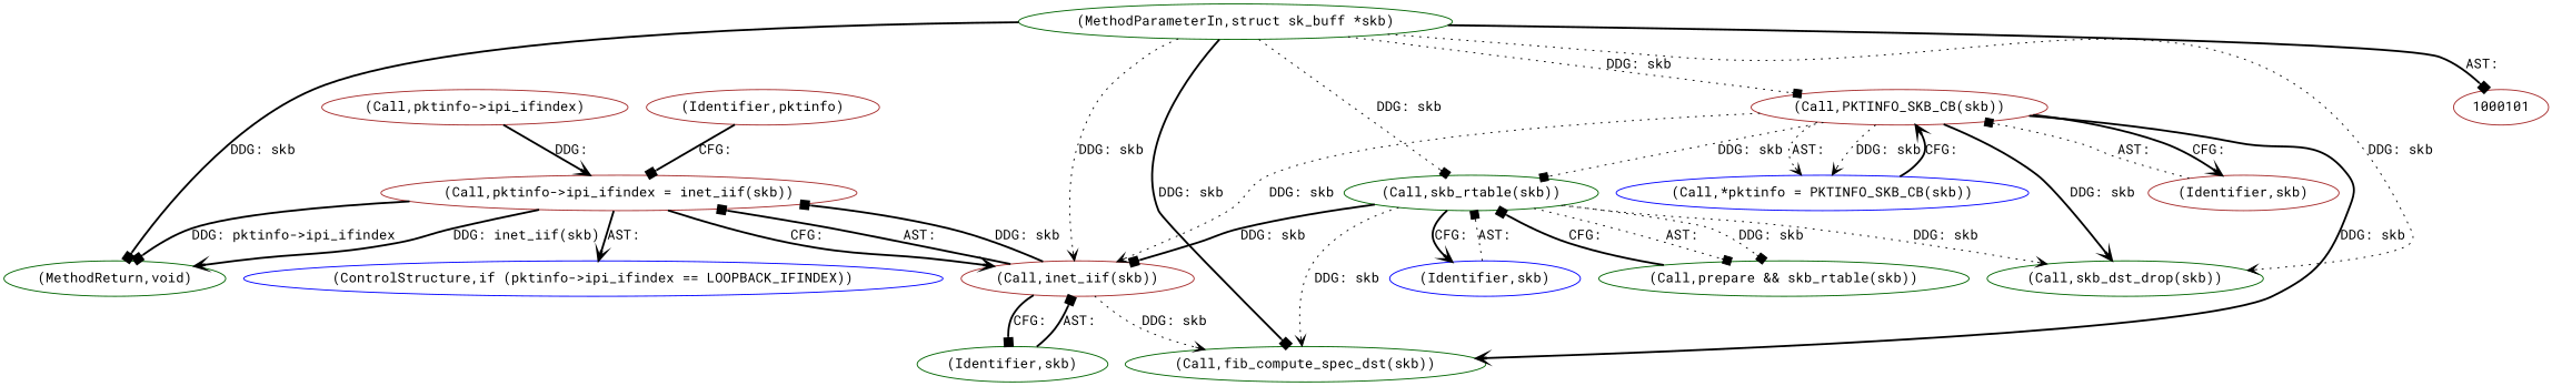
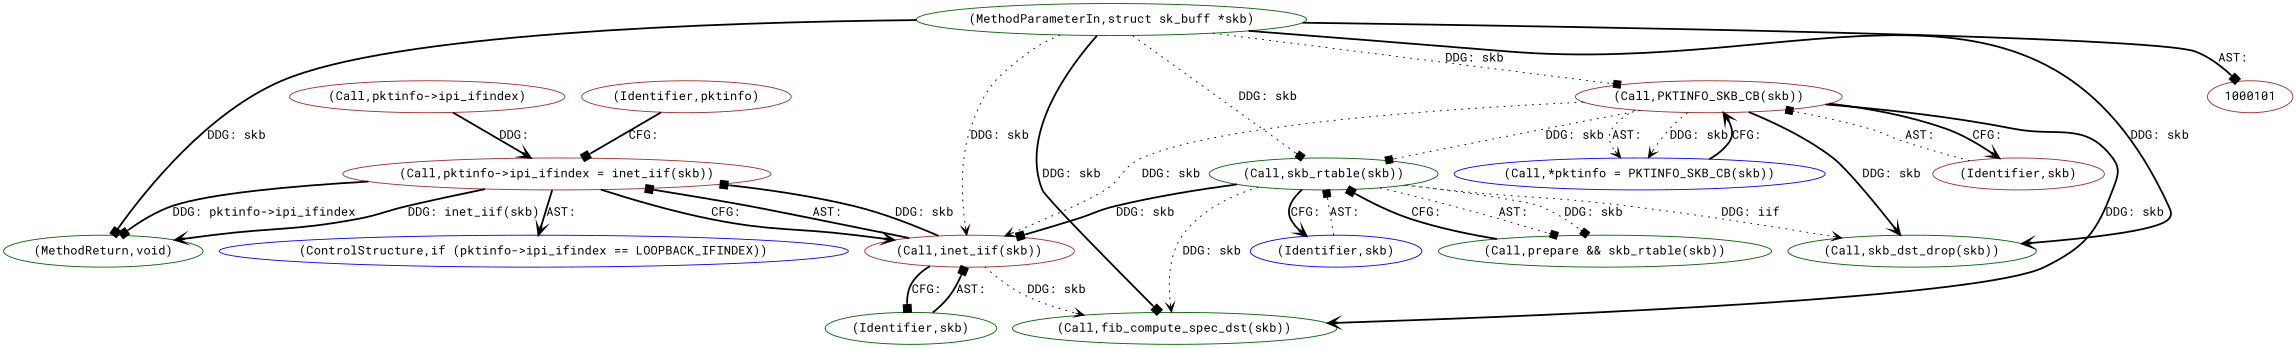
  digraph {
    fontname="Roboto Mono"
    node [color=brown fontname="Roboto Mono"]
    edge [arrowhead=box fontname="Roboto Mono" style=bold]
    n1 [label="(Call,pktinfo->ipi_ifindex = inet_iif(skb))"]
    n2 [label="(Call,inet_iif(skb))"]
    n3 [color=darkgreen label="(MethodReturn,void)"]
    n4 [color=blue label="(ControlStructure,if (pktinfo->ipi_ifindex == LOOPBACK_IFINDEX))"]
    n5 [color=darkgreen label="(Call,fib_compute_spec_dst(skb))"]
    n6 [color=darkgreen label="(Identifier,skb)"]
    n7 [color=darkgreen label="(Call,skb_rtable(skb))"]
    n8 [color=blue label="(Identifier,skb)"]
    n9 [color=darkgreen label="(Call,skb_dst_drop(skb))"]
    n10 [color=darkgreen label="(Call,prepare && skb_rtable(skb))"]
    n11 [label="(Call,PKTINFO_SKB_CB(skb))"]
    n12 [label="(Identifier,skb)"]
    n13 [color=blue label="(Call,*pktinfo = PKTINFO_SKB_CB(skb))"]
    n14 [color=darkgreen label="(MethodParameterIn,struct sk_buff *skb)"]
    1000101
    n16 [label="(Identifier,pktinfo)"]
    n17 [label="(Call,pktinfo->ipi_ifindex)"]
    n1 -> n2 [arrowhead=vee label="CFG: "]
    n1 -> n3 [label="DDG: pktinfo->ipi_ifindex"]
    n1 -> n3 [arrowhead=vee label="DDG: inet_iif(skb)"]
    n1 -> n4 [arrowhead=vee label="AST: "]
    n2 -> n1 [label="AST: "]
    n2 -> n1 [label="DDG: skb"]
    n2 -> n5 [arrowhead=vee label="DDG: skb" style=dotted]
    n2 -> n6 [label="CFG: "]
    n6 -> n2 [label="AST: "]
    n7 -> n2 [label="DDG: skb"]
    n7 -> n5 [arrowhead=vee label="DDG: skb" style=dotted]
    n7 -> n8 [arrowhead=vee label="CFG: "]
-   n7 -> n9 [arrowhead=vee label="DDG: skb" style=dotted]
+   n7 -> n9 [arrowhead=vee label="DDG: iif" style=dotted]
    n7 -> n10 [label="AST: " style=dotted]
    n7 -> n10 [label="DDG: skb" style=dotted]
    n8 -> n7 [label="AST: " style=dotted]
    n10 -> n7 [label="CFG: "]
    n11 -> n2 [arrowhead=vee label="DDG: skb" style=dotted]
    n11 -> n5 [arrowhead=vee label="DDG: skb"]
    n11 -> n7 [label="DDG: skb" style=dotted]
    n11 -> n9 [arrowhead=vee label="DDG: skb"]
    n11 -> n12 [arrowhead=vee label="CFG: "]
    n11 -> n13 [arrowhead=vee label="AST: " style=dotted]
    n11 -> n13 [arrowhead=vee label="DDG: skb" style=dotted]
    n12 -> n11 [label="AST: " style=dotted]
    n13 -> n11 [arrowhead=vee label="CFG: "]
    n14 -> n2 [arrowhead=vee label="DDG: skb" style=dotted]
    n14 -> n3 [label="DDG: skb"]
    n14 -> n5 [label="DDG: skb"]
    n14 -> n7 [label="DDG: skb" style=dotted]
-   n14 -> n9 [arrowhead=vee label="DDG: skb" style=dotted]
+   n14 -> n9 [arrowhead=vee label="DDG: skb"]
    n14 -> n11 [label="DDG: skb" style=dotted]
    n14 -> 1000101 [label="AST: "]
    n16 -> n1 [label="CFG: "]
    n17 -> n1 [arrowhead=vee label="DDG: "]
  }
